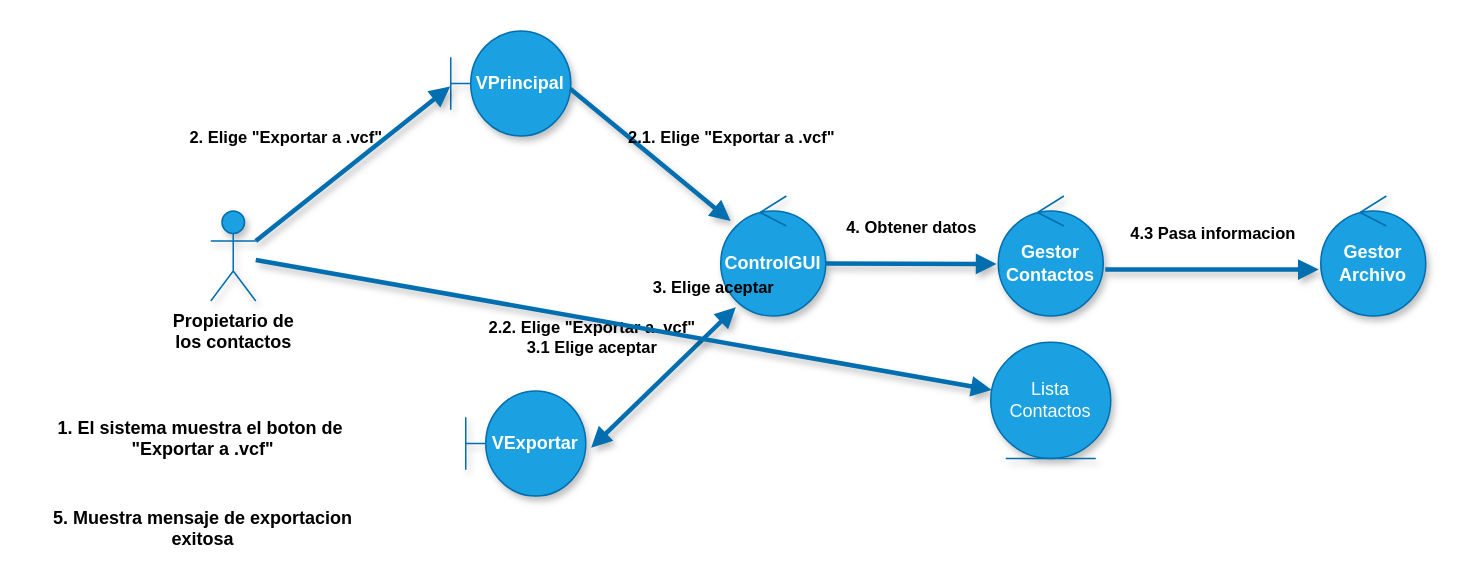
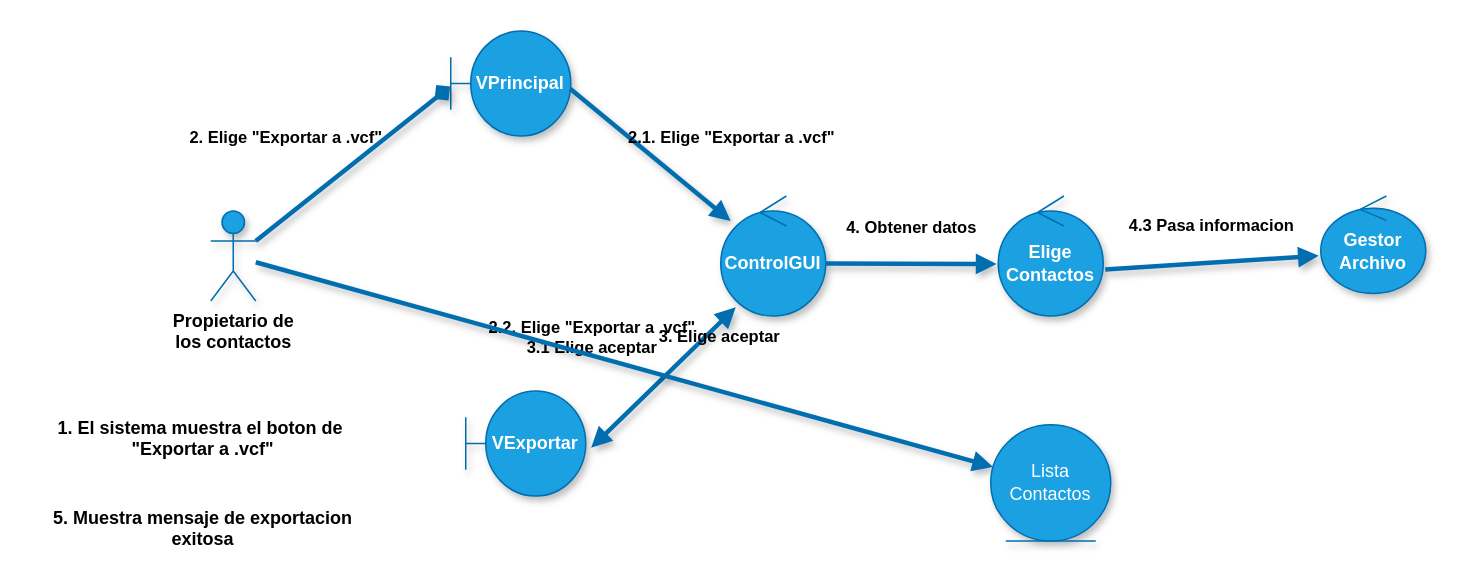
  <mxCell id="0" />
  <mxCell id="1" parent="0" />
  <mxCell id="2" value="&lt;font color=&quot;#000000&quot;&gt;Propietario de&lt;br&gt;los contactos&lt;br&gt;&lt;/font&gt;" style="shape=umlActor;verticalLabelPosition=bottom;verticalAlign=top;html=1;strokeColor=#006EAF;fillColor=#1ba1e2;fontColor=#ffffff;fontStyle=1;shadow=1;" parent="1" vertex="1"><mxGeometry x="140" y="140" width="30" height="60" as="geometry" /></mxCell>
  <mxCell id="3" value="&lt;font&gt;VPrincipal&lt;/font&gt;" style="shape=umlBoundary;whiteSpace=wrap;html=1;strokeColor=#006EAF;fillColor=#1ba1e2;fontColor=#ffffff;fontStyle=1;shadow=1;" parent="1" vertex="1"><mxGeometry x="300" y="20" width="80" height="70" as="geometry" /></mxCell>
  <mxCell id="4" value="&lt;font&gt;ControlGUI&lt;/font&gt;" style="ellipse;shape=umlControl;whiteSpace=wrap;html=1;strokeColor=#006EAF;fillColor=#1ba1e2;fontColor=#ffffff;fontStyle=1;shadow=1;" parent="1" vertex="1"><mxGeometry x="480" y="130" width="70" height="80" as="geometry" /></mxCell>
  <mxCell id="5" value="&lt;font&gt;VExportar&lt;/font&gt;" style="shape=umlBoundary;whiteSpace=wrap;html=1;strokeColor=#006EAF;fillColor=#1ba1e2;fontColor=#ffffff;fontStyle=1;shadow=1;" parent="1" vertex="1"><mxGeometry x="310" y="260" width="80" height="70" as="geometry" /></mxCell>
- <mxCell id="6" value="2. Elige &quot;Exportar a .vcf&quot;" style="html=1;verticalAlign=bottom;endArrow=block;strokeColor=#006EAF;strokeWidth=3;exitX=1;exitY=0.333;exitDx=0;exitDy=0;exitPerimeter=0;entryX=-0.005;entryY=0.529;entryDx=0;entryDy=0;entryPerimeter=0;fillColor=#1ba1e2;labelBackgroundColor=none;fontColor=#000000;fontStyle=1;shadow=1;" parent="1" source="2" target="3" edge="1"><mxGeometry x="-0.36" y="35" width="80" relative="1" as="geometry"><mxPoint x="170" y="100" as="sourcePoint" /><mxPoint x="330" y="60" as="targetPoint" /><mxPoint as="offset" /></mxGeometry></mxCell>
+ <mxCell id="6" value="2. Elige &quot;Exportar a .vcf&quot;" style="html=1;verticalAlign=bottom;endArrow=diamond;strokeColor=#006EAF;strokeWidth=3;exitX=1;exitY=0.333;exitDx=0;exitDy=0;exitPerimeter=0;entryX=-0.005;entryY=0.529;entryDx=0;entryDy=0;entryPerimeter=0;fillColor=#1ba1e2;labelBackgroundColor=none;fontColor=#000000;fontStyle=1;shadow=1;" parent="1" source="2" target="3" edge="1"><mxGeometry x="-0.36" y="35" width="80" relative="1" as="geometry"><mxPoint x="170" y="100" as="sourcePoint" /><mxPoint x="330" y="60" as="targetPoint" /><mxPoint as="offset" /></mxGeometry></mxCell>
  <mxCell id="7" value="2.1. Elige &quot;Exportar a .vcf&quot;" style="html=1;verticalAlign=bottom;endArrow=block;strokeColor=#006EAF;strokeWidth=3;exitX=0.995;exitY=0.551;exitDx=0;exitDy=0;exitPerimeter=0;fillColor=#1ba1e2;labelBackgroundColor=none;fontColor=#000000;fontStyle=1;shadow=1;" parent="1" source="3" target="4" edge="1"><mxGeometry x="0.571" y="36" width="80" relative="1" as="geometry"><mxPoint x="350" y="160" as="sourcePoint" /><mxPoint x="503.2" y="119.01" as="targetPoint" /><mxPoint as="offset" /></mxGeometry></mxCell>
  <mxCell id="8" value="2.2. Elige &quot;Exportar a .vcf&quot;&lt;br&gt;3.1 Elige aceptar" style="html=1;verticalAlign=bottom;endArrow=block;strokeColor=#006EAF;strokeWidth=3;exitX=0.143;exitY=0.928;exitDx=0;exitDy=0;exitPerimeter=0;entryX=1.045;entryY=0.54;entryDx=0;entryDy=0;entryPerimeter=0;startArrow=block;startFill=1;endFill=1;fillColor=#1ba1e2;labelBackgroundColor=none;fontColor=#000000;fontStyle=1;shadow=1;" parent="1" source="4" target="5" edge="1"><mxGeometry x="0.401" y="-41" width="80" relative="1" as="geometry"><mxPoint x="190" y="140" as="sourcePoint" /><mxPoint x="343.2" y="99.01" as="targetPoint" /><mxPoint as="offset" /></mxGeometry></mxCell>
  <mxCell id="9" value="3. Elige aceptar" style="html=1;verticalAlign=bottom;endArrow=block;strokeColor=#006EAF;strokeWidth=3;startArrow=none;startFill=0;fillColor=#1ba1e2;labelBackgroundColor=none;fontColor=#000000;fontStyle=1;shadow=1;" parent="1" source="2" target="12" edge="1"><mxGeometry x="0.222" y="26" width="80" relative="1" as="geometry"><mxPoint x="200" y="150" as="sourcePoint" /><mxPoint x="353.2" y="109.01" as="targetPoint" /><mxPoint x="1" as="offset" /></mxGeometry></mxCell>
- <mxCell id="10" value="&lt;font&gt;Gestor&lt;br&gt;Contactos&lt;/font&gt;" style="ellipse;shape=umlControl;whiteSpace=wrap;html=1;strokeColor=#006EAF;fillColor=#1ba1e2;fontColor=#ffffff;fontStyle=1;shadow=1;" parent="1" vertex="1"><mxGeometry x="665" y="130" width="70" height="80" as="geometry" /></mxCell>
+ <mxCell id="10" value="&lt;font&gt;Elige&lt;br&gt;Contactos&lt;/font&gt;" style="ellipse;shape=umlControl;whiteSpace=wrap;html=1;strokeColor=#006EAF;fillColor=#1ba1e2;fontColor=#ffffff;fontStyle=1;shadow=1;" parent="1" vertex="1"><mxGeometry x="665" y="130" width="70" height="80" as="geometry" /></mxCell>
  <mxCell id="11" value="1. El sistema muestra el boton de &#10;&quot;Exportar a .vcf&quot;" style="text;align=center;fontStyle=1;verticalAlign=middle;spacingLeft=3;spacingRight=3;strokeColor=none;rotatable=0;points=[[0,0.5],[1,0.5]];portConstraint=eastwest;fontColor=#000000;shadow=1;" parent="1" vertex="1"><mxGeometry x="20" y="278.25" width="230" height="26" as="geometry" /></mxCell>
- <mxCell id="12" value="Lista&lt;br&gt;Contactos" style="ellipse;shape=umlEntity;whiteSpace=wrap;html=1;strokeColor=#006EAF;fillColor=#1ba1e2;fontColor=#ffffff;shadow=1;" parent="1" vertex="1"><mxGeometry x="660" y="227.5" width="80" height="77.5" as="geometry" /></mxCell>
+ <mxCell id="12" value="Lista&lt;br&gt;Contactos" style="ellipse;shape=umlEntity;whiteSpace=wrap;html=1;strokeColor=#006EAF;fillColor=#1ba1e2;fontColor=#ffffff;shadow=1;" parent="1" vertex="1"><mxGeometry x="660" y="282.5" width="80" height="77.5" as="geometry" /></mxCell>
  <mxCell id="13" value="4. Obtener datos" style="html=1;verticalAlign=bottom;endArrow=block;strokeColor=#006EAF;strokeWidth=3;entryX=-0.016;entryY=0.566;entryDx=0;entryDy=0;entryPerimeter=0;fillColor=#1ba1e2;labelBackgroundColor=none;fontColor=#000000;fontStyle=1;shadow=1;" parent="1" target="10" edge="1"><mxGeometry x="0.009" y="15" width="80" relative="1" as="geometry"><mxPoint x="550" y="175" as="sourcePoint" /><mxPoint x="617" y="173" as="targetPoint" /><mxPoint as="offset" /></mxGeometry></mxCell>
  <mxCell id="14" value="5. Muestra mensaje de exportacion &#10;exitosa" style="text;align=center;fontStyle=1;verticalAlign=middle;spacingLeft=3;spacingRight=3;strokeColor=none;rotatable=0;points=[[0,0.5],[1,0.5]];portConstraint=eastwest;fontColor=#000000;shadow=1;" parent="1" vertex="1"><mxGeometry x="20" y="338.25" width="230" height="26" as="geometry" /></mxCell>
- <mxCell id="15" value="Gestor&lt;br&gt;Archivo" style="ellipse;shape=umlControl;whiteSpace=wrap;html=1;strokeColor=#006EAF;fillColor=#1ba1e2;fontColor=#ffffff;fontStyle=1;shadow=1;" parent="1" vertex="1"><mxGeometry x="880" y="130" width="70" height="80" as="geometry" /></mxCell>
+ <mxCell id="15" value="Gestor&lt;br&gt;Archivo" style="ellipse;shape=umlControl;whiteSpace=wrap;html=1;strokeColor=#006EAF;fillColor=#1ba1e2;fontColor=#ffffff;fontStyle=1;shadow=1;" parent="1" vertex="1"><mxGeometry x="880" y="130" width="70" height="65" as="geometry" /></mxCell>
  <mxCell id="16" value="4.3 Pasa informacion" style="html=1;verticalAlign=bottom;endArrow=block;strokeColor=#006EAF;strokeWidth=3;exitX=1.019;exitY=0.613;exitDx=0;exitDy=0;exitPerimeter=0;entryX=-0.019;entryY=0.613;entryDx=0;entryDy=0;entryPerimeter=0;fillColor=#1ba1e2;labelBackgroundColor=none;fontColor=#000000;fontStyle=1;shadow=1;" parent="1" source="10" target="15" edge="1"><mxGeometry x="0.009" y="15" width="80" relative="1" as="geometry"><mxPoint x="710" y="180" as="sourcePoint" /><mxPoint x="678.88" y="185.28" as="targetPoint" /><mxPoint as="offset" /></mxGeometry></mxCell>
